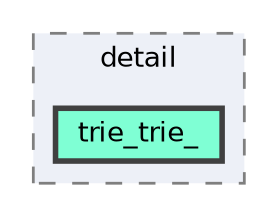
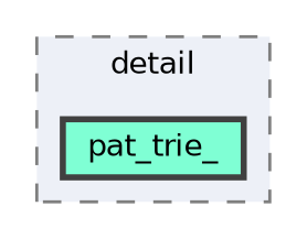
  digraph {
    compound=true
-   n1 [color=grey25 fillcolor=aquamarine fontname=Helvetica fontsize=10 height=0.2 label=trie_trie_ shape=box style="filled,bold" width=0.4]
+   n1 [color=grey25 fillcolor=aquamarine fontname=Helvetica fontsize=10 height=0.2 label=pat_trie_ shape=box style="filled,bold" width=0.4]
    subgraph cluster_1 {
      bgcolor="#edf0f7"
      fontname=Helvetica
      fontsize=10
      label=detail
      pencolor=grey50
      style="filled,dashed"
      n1
    }
  }
